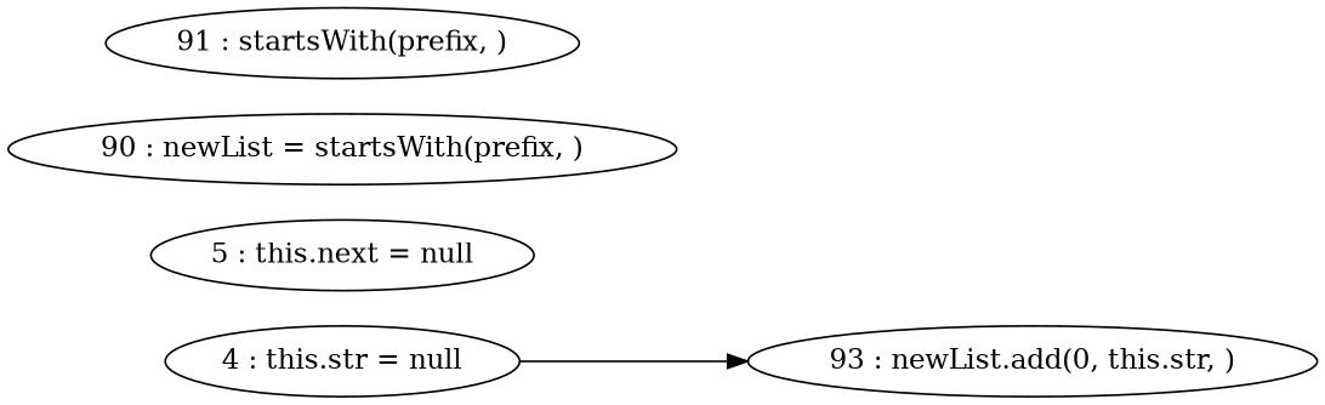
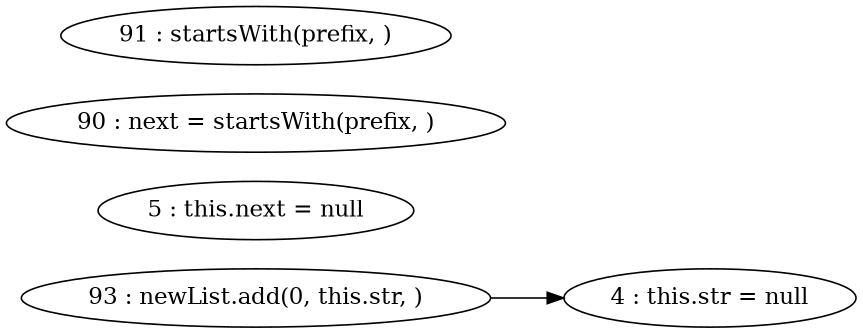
  digraph {
    rankdir=LR
    "4 : this.str = null"
    "93 : newList.add(0, this.str, )"
    "5 : this.next = null"
-   "90 : newList = startsWith(prefix, )"
+   "90 : newList = startsWith(prefix, )" [label="90 : next = startsWith(prefix, )"]
    "91 : startsWith(prefix, )"
-   "4 : this.str = null" -> "93 : newList.add(0, this.str, )"
+   "93 : newList.add(0, this.str, )" -> "4 : this.str = null"
  }
